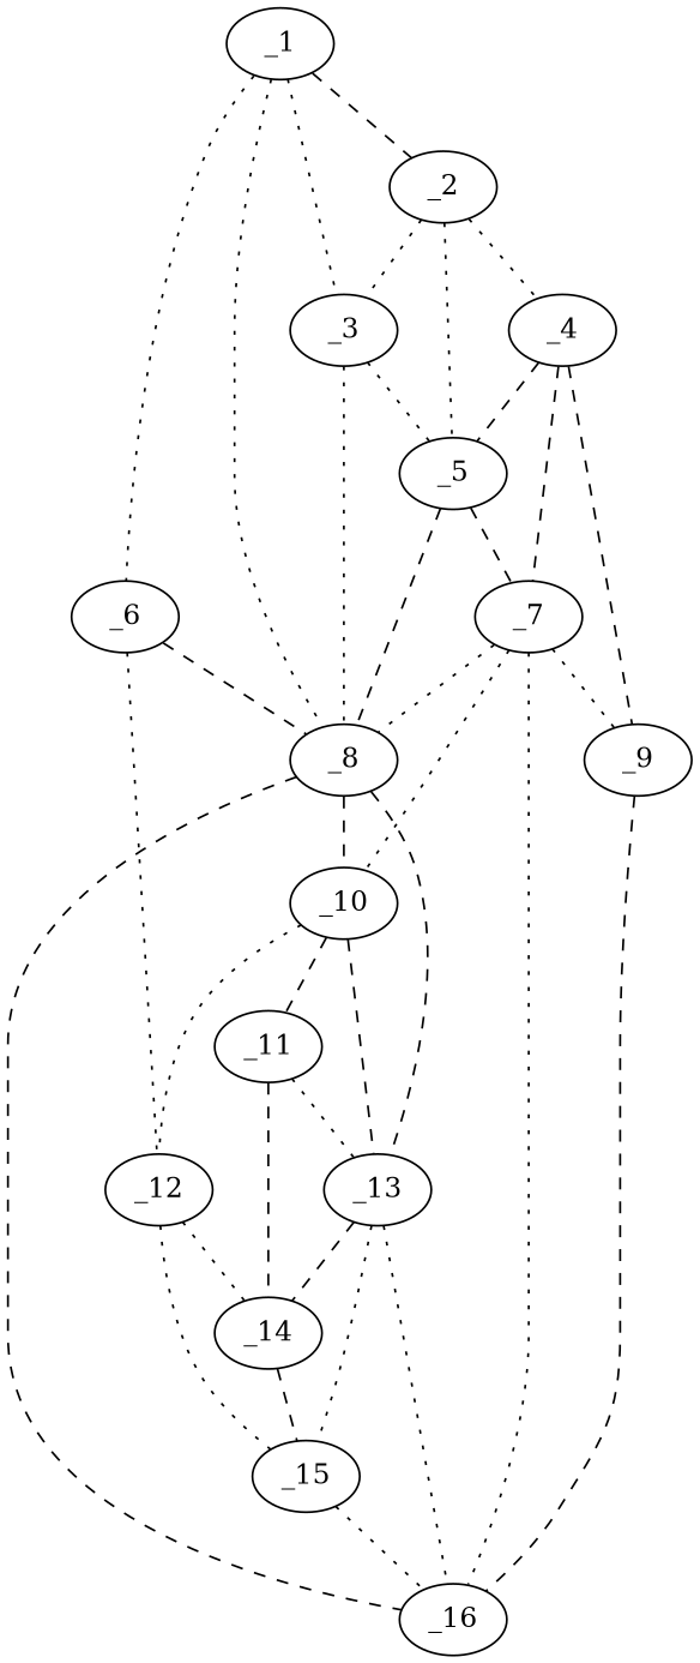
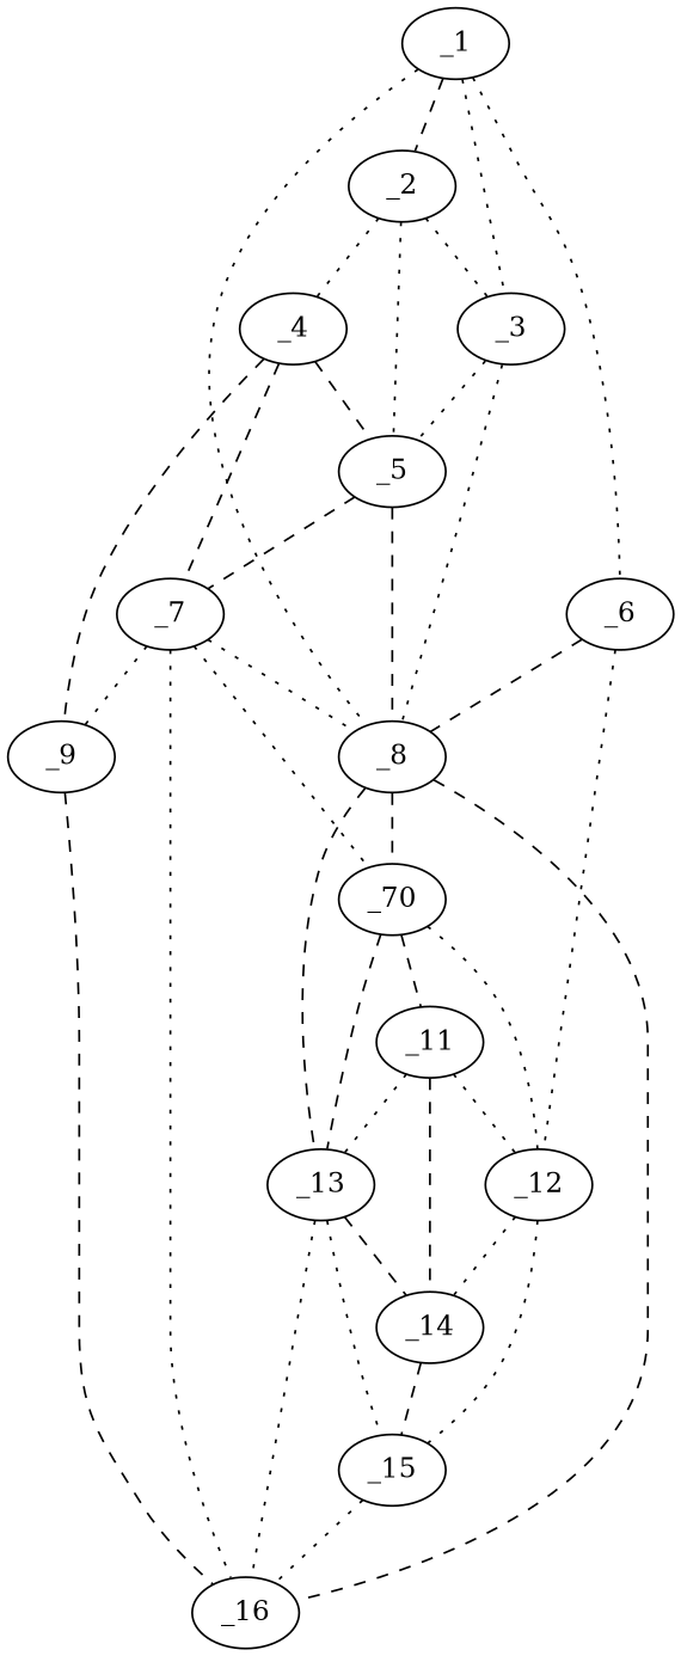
  graph {
    node [x=30 y=17]
    edge [style=dotted valence=2]
    _1 [y=29]
    _2 [y=53]
    _6 [x=51 y=13]
    _3 [x=42 y=49]
    _8 [x=60 y=39]
    _4 [x=42 y=85]
    _5 [x=46 y=58]
    _12 [x=72 y=10]
-   _10 [x=67]
+   _10 [x=67 label=_70]
    _16 [x=99 y=111]
    _13 [x=76 y=27]
    _7 [x=55 y=93]
    _9 [x=62 y=123]
    _11 [x=71]
    _14 [x=78 y=12]
    _15 [x=97 y=8]
    _1 -- _2 [style=dashed]
    _1 -- _6
    _1 -- _3
    _1 -- _8 [valence=1]
    _2 -- _3
    _2 -- _4 [valence=1]
    _2 -- _5
    _6 -- _8 [style=dashed]
    _6 -- _12 [valence=1]
    _3 -- _8
    _3 -- _5
    _8 -- _10 [style=dashed]
    _8 -- _16 [style=dashed]
    _8 -- _13 [style=dashed]
    _4 -- _5 [style=dashed]
    _4 -- _7 [style=dashed valence=1]
    _4 -- _9 [style=dashed valence=1]
    _5 -- _8 [style=dashed valence=1]
    _5 -- _7 [style=dashed]
    _12 -- _14
    _12 -- _15 [valence=1]
    _10 -- _12 [valence=1]
    _10 -- _13 [style=dashed]
    _10 -- _11 [style=dashed]
    _13 -- _16
    _13 -- _14 [style=dashed]
    _13 -- _15
    _7 -- _8
    _7 -- _10
    _7 -- _16
    _7 -- _9
    _9 -- _16 [style=dashed valence=1]
+   _11 -- _12
    _11 -- _13
    _11 -- _14 [style=dashed]
    _14 -- _15 [style=dashed]
    _15 -- _16 [valence=1]
  }
